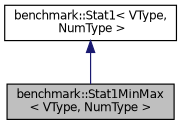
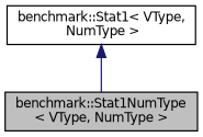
  digraph {
    node [color=black fontname=Helvetica fontsize=10 shape=record style=filled]
-   n1 [fillcolor=grey75 fontcolor=black height=0.2 label="benchmark::Stat1MinMax\l\< VType, NumType \>" width=0.4]
+   n1 [fillcolor=grey75 fontcolor=black height=0.2 label="benchmark::Stat1NumType\l\< VType, NumType \>" width=0.4]
    n2 [fillcolor=white height=0.2 label="benchmark::Stat1\< VType,\l NumType \>" width=0.4]
    n2 -> n1 [color=midnightblue dir=back fontname=Helvetica fontsize=10 labelfontname=Helvetica labelfontsize=10 style=solid]
  }
